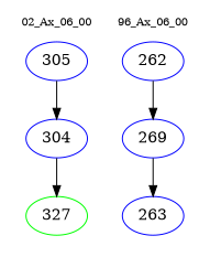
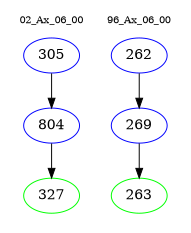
  digraph {
    node [color=blue]
    edge [color=black]
    n1 [label=305]
-   n2 [label=304]
+   n2 [label=804]
    n3 [color=green label=327]
    n4 [label=262]
    n5 [label=269]
-   n6 [label=263]
+   n6 [color=green label=263]
    subgraph cluster_1 {
      color=white
      fontsize=10
      label="02_Ax_06_00"
      n1
      n2
      n3
    }
    subgraph cluster_2 {
      color=white
      fontsize=10
      label="96_Ax_06_00"
      n4
      n5
      n6
    }
    n1 -> n2
    n2 -> n3
    n4 -> n5
    n5 -> n6
  }
